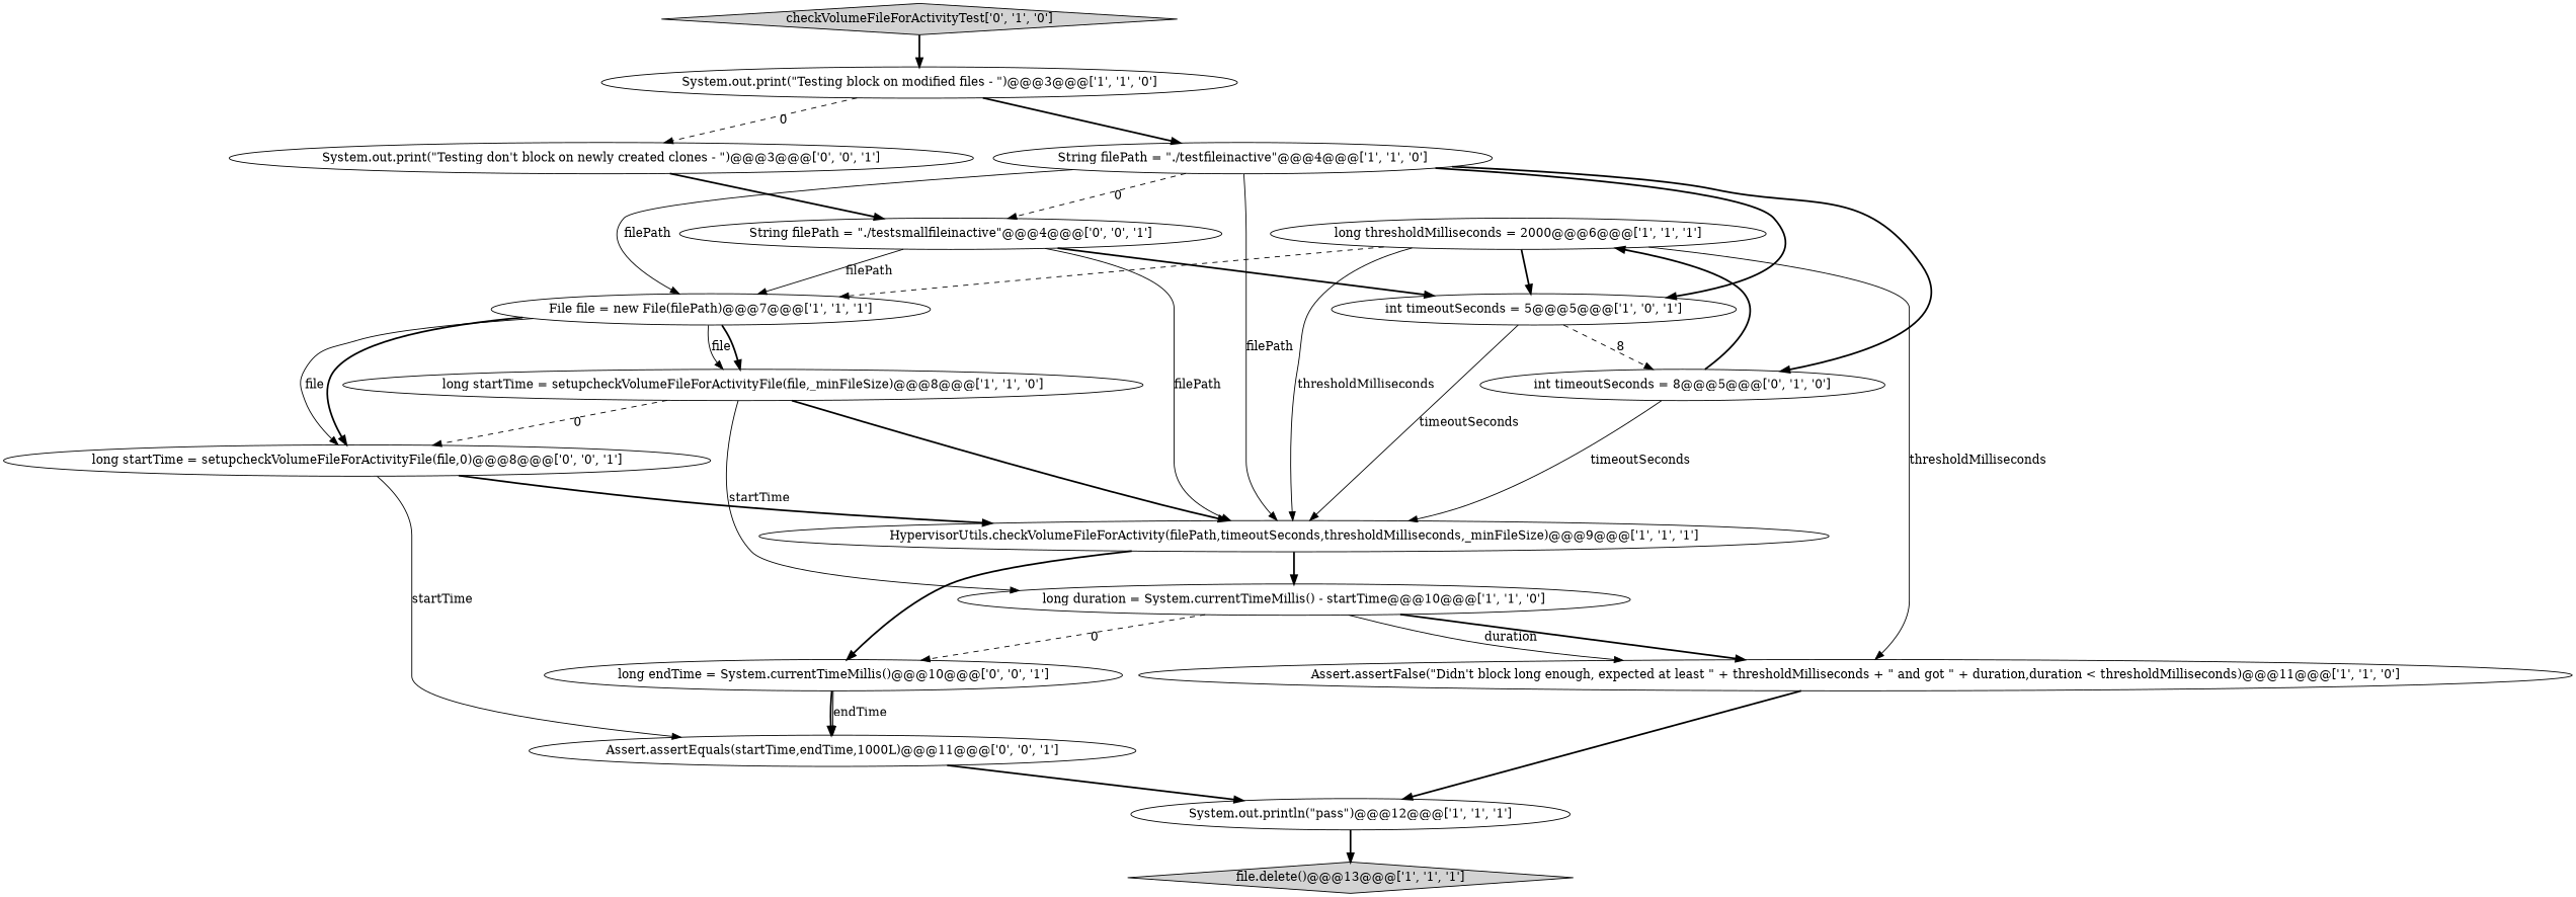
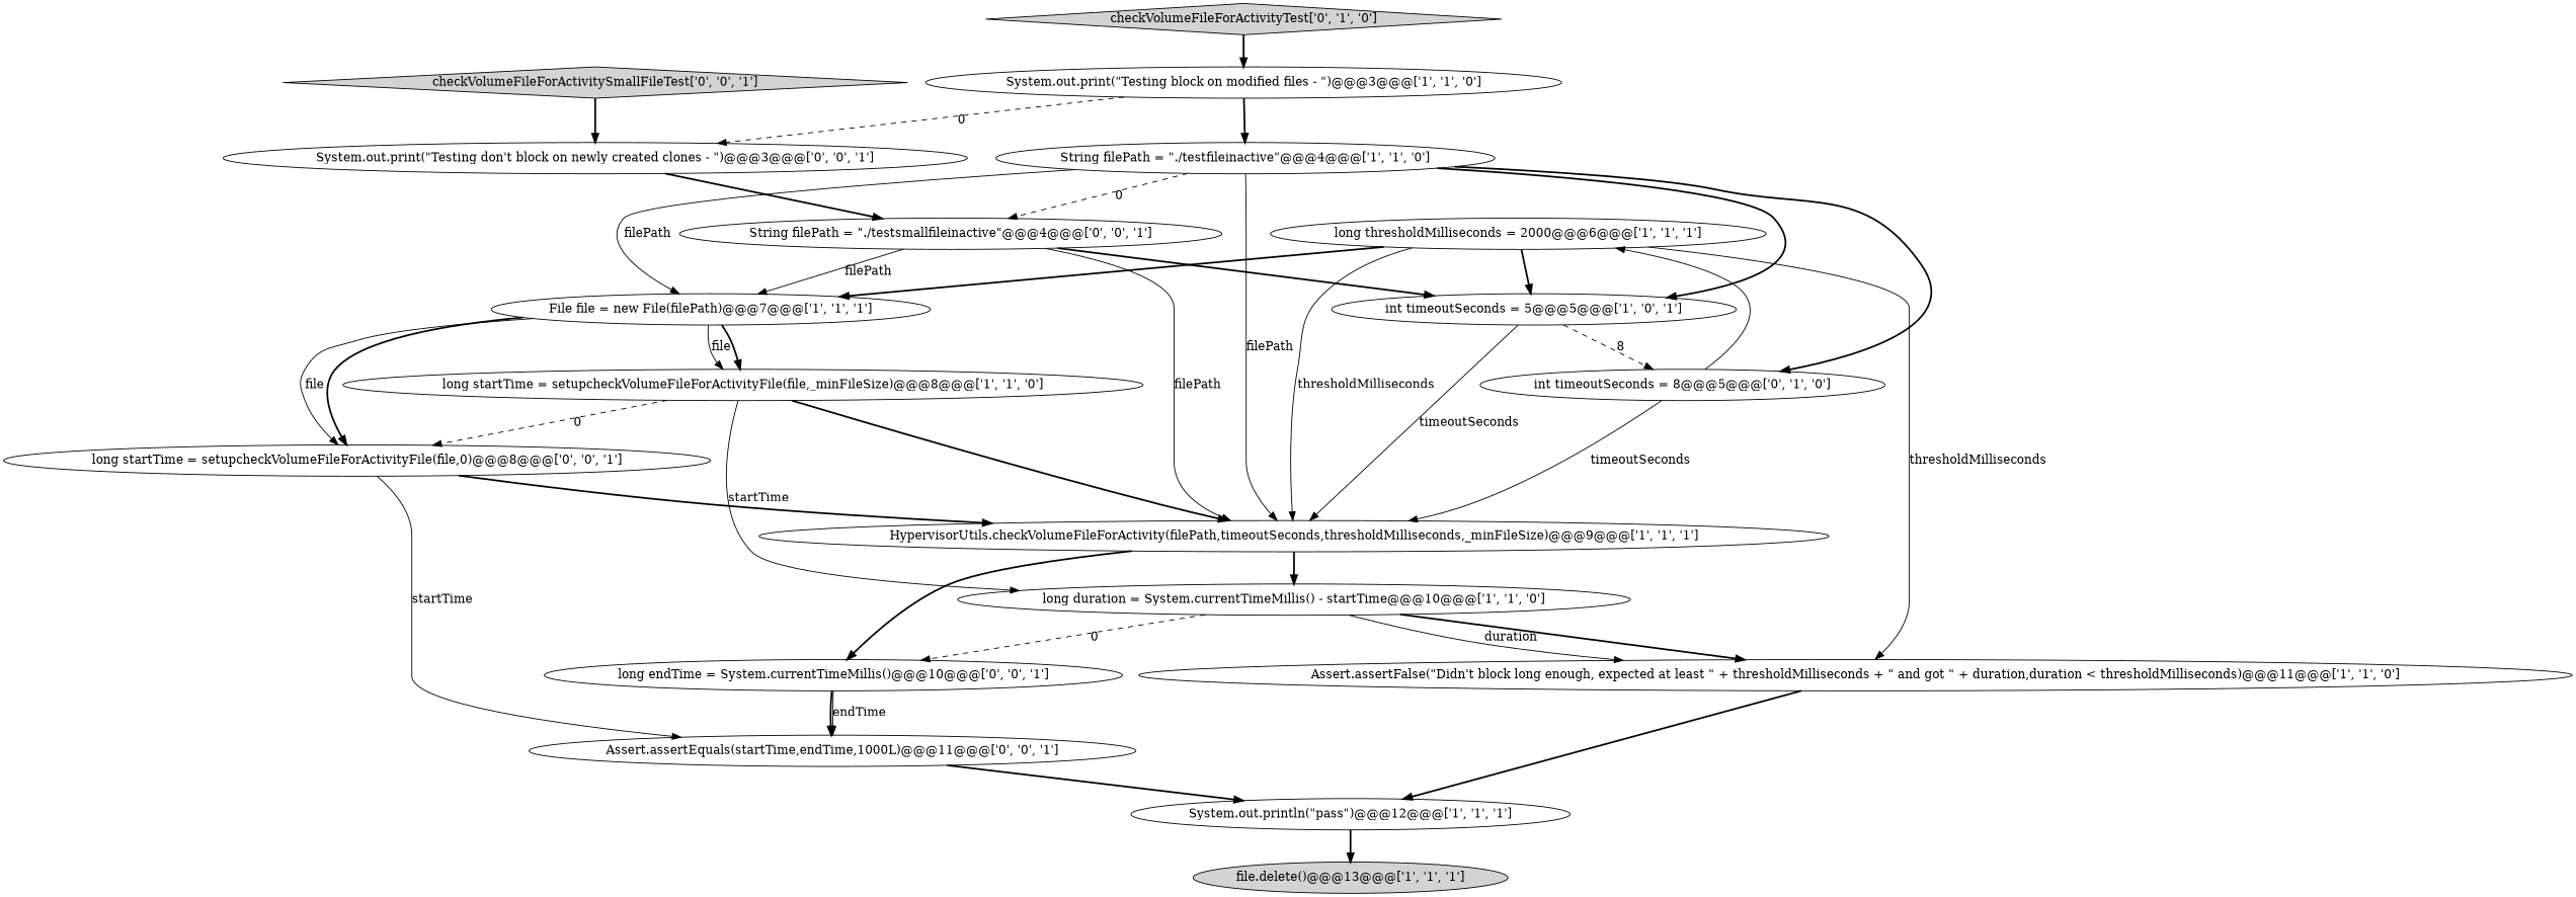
  digraph {
    node [fillcolor=white shape=ellipse style=filled]
    edge [style=bold]
    n1 [label="Assert.assertFalse(\"Didn't block long enough, expected at least \" + thresholdMilliseconds + \" and got \" + duration,duration < thresholdMilliseconds)@@@11@@@['1', '1', '0']"]
    n2 [label="System.out.println(\"pass\")@@@12@@@['1', '1', '1']"]
-   n3 [fillcolor=lightgray label="file.delete()@@@13@@@['1', '1', '1']" shape=diamond]
+   n3 [fillcolor=lightgray label="file.delete()@@@13@@@['1', '1', '1']"]
    n4 [label="long thresholdMilliseconds = 2000@@@6@@@['1', '1', '1']"]
    n5 [label="HypervisorUtils.checkVolumeFileForActivity(filePath,timeoutSeconds,thresholdMilliseconds,_minFileSize)@@@9@@@['1', '1', '1']"]
    n6 [label="File file = new File(filePath)@@@7@@@['1', '1', '1']"]
    n7 [label="int timeoutSeconds = 5@@@5@@@['1', '0', '1']"]
    n8 [label="long duration = System.currentTimeMillis() - startTime@@@10@@@['1', '1', '0']"]
    n9 [label="long endTime = System.currentTimeMillis()@@@10@@@['0', '0', '1']"]
    n10 [label="long startTime = setupcheckVolumeFileForActivityFile(file,_minFileSize)@@@8@@@['1', '1', '0']"]
    n11 [label="long startTime = setupcheckVolumeFileForActivityFile(file,0)@@@8@@@['0', '0', '1']"]
    n12 [label="String filePath = \"./testsmallfileinactive\"@@@4@@@['0', '0', '1']"]
    n13 [label="int timeoutSeconds = 8@@@5@@@['0', '1', '0']"]
    n14 [label="Assert.assertEquals(startTime,endTime,1000L)@@@11@@@['0', '0', '1']"]
+   n15 [fillcolor=lightgray label="checkVolumeFileForActivitySmallFileTest['0', '0', '1']" shape=diamond]
    n16 [label="System.out.print(\"Testing don't block on newly created clones - \")@@@3@@@['0', '0', '1']"]
    n17 [label="System.out.print(\"Testing block on modified files - \")@@@3@@@['1', '1', '0']"]
    n18 [label="String filePath = \"./testfileinactive\"@@@4@@@['1', '1', '0']"]
    n19 [fillcolor=lightgray label="checkVolumeFileForActivityTest['0', '1', '0']" shape=diamond]
    n1 -> n2
    n2 -> n3
    n4 -> n1 [label=thresholdMilliseconds style=solid]
    n4 -> n5 [label=thresholdMilliseconds style=solid]
-   n4 -> n6 [style=dashed]
+   n4 -> n6
    n4 -> n7
    n5 -> n8
    n5 -> n9
    n6 -> n10 [label=file style=solid]
    n6 -> n10
    n6 -> n11
    n6 -> n11 [label=file style=solid]
    n7 -> n5 [label=timeoutSeconds style=solid]
    n7 -> n13 [label=8 style=dashed]
    n8 -> n1
    n8 -> n1 [label=duration style=solid]
    n8 -> n9 [label=0 style=dashed]
    n9 -> n14 [label=endTime style=solid]
    n9 -> n14
    n10 -> n5
    n10 -> n8 [label=startTime style=solid]
    n10 -> n11 [label=0 style=dashed]
    n11 -> n5
    n11 -> n14 [label=startTime style=solid]
    n12 -> n5 [label=filePath style=solid]
    n12 -> n6 [label=filePath style=solid]
    n12 -> n7
-   n13 -> n4
+   n13 -> n4 [style=solid]
    n13 -> n5 [label=timeoutSeconds style=solid]
    n14 -> n2
+   n15 -> n16
    n16 -> n12
    n17 -> n16 [label=0 style=dashed]
    n17 -> n18
    n18 -> n5 [label=filePath style=solid]
    n18 -> n6 [label=filePath style=solid]
    n18 -> n7
    n18 -> n12 [label=0 style=dashed]
    n18 -> n13
    n19 -> n17
  }
